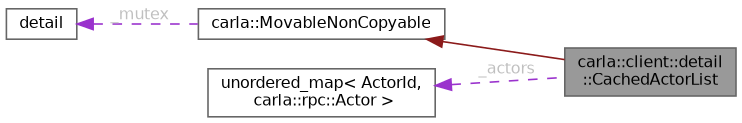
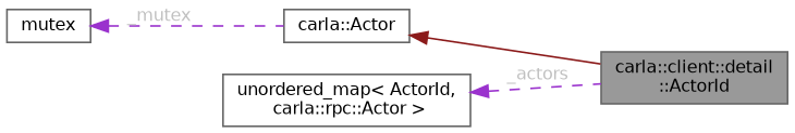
  digraph {
    rankdir=LR
    node [color=gray40 fillcolor=white fontname=Helvetica fontsize=10 shape=box style=filled]
    edge [color=darkorchid3 dir=back fontname=Helvetica fontsize=10 labelfontname=Helvetica labelfontsize=10 style=dashed fontcolor=grey]
-   n1 [fillcolor=grey60 fontcolor=black height=0.2 label="carla::client::detail\l::CachedActorList" width=0.4]
-   n2 [height=0.2 label="carla::MovableNonCopyable" width=0.4]
-   n3 [height=0.2 label=detail width=0.4]
+   n1 [fillcolor=grey60 fontcolor=black height=0.2 label="carla::client::detail\l::ActorId" width=0.4]
+   n2 [height=0.2 label="carla::Actor" width=0.4]
+   n3 [height=0.2 label=mutex width=0.4]
    n4 [height=0.2 label="unordered_map\< ActorId,\l carla::rpc::Actor \>" width=0.4]
    n2 -> n1 [color=firebrick4 style=solid fontcolor=""]
    n3 -> n2 [label=" _mutex"]
    n4 -> n1 [label=" _actors"]
  }
